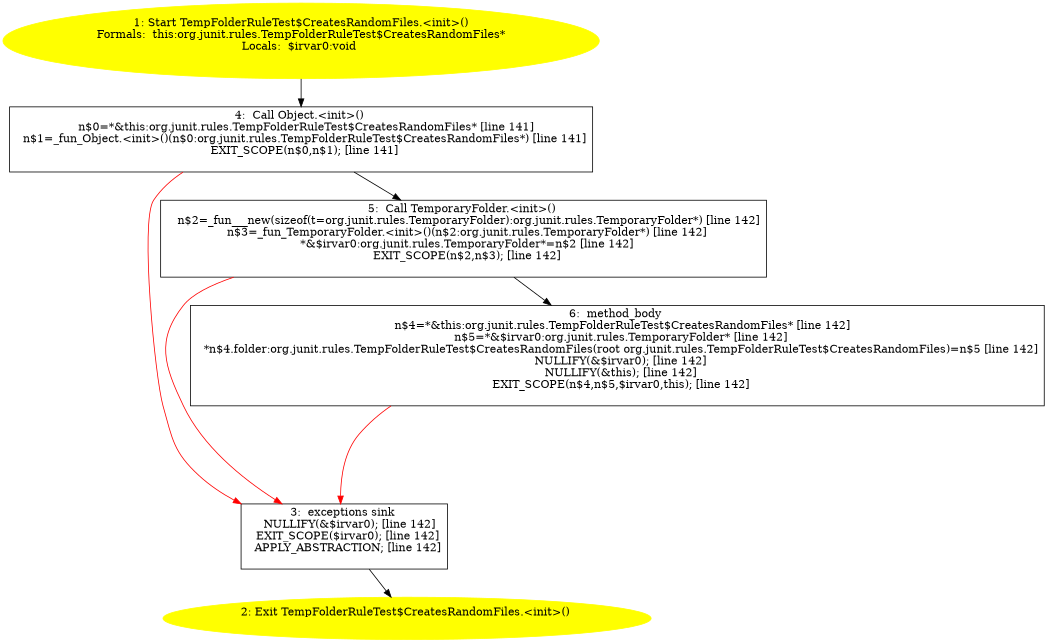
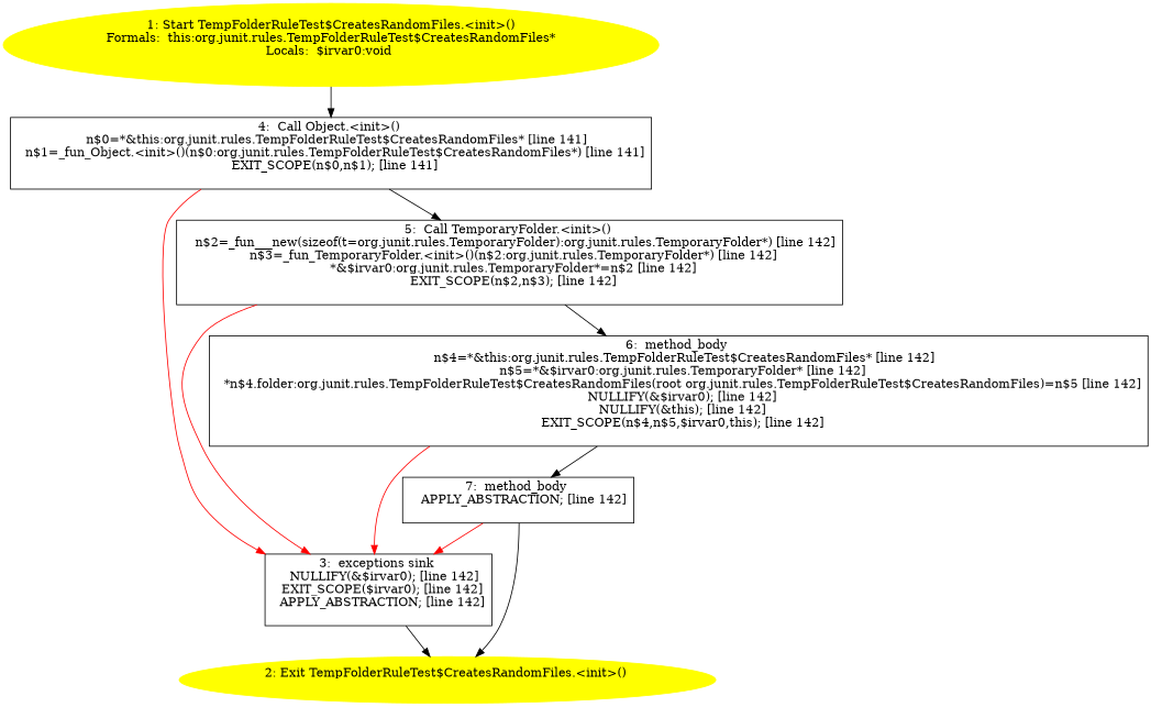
  digraph {
    node [shape=box]
    n1 [color=yellow label="1: Start TempFolderRuleTest$CreatesRandomFiles.<init>()\nFormals:  this:org.junit.rules.TempFolderRuleTest$CreatesRandomFiles*\nLocals:  $irvar0:void \n  " style=filled shape=""]
    n2 [label="4:  Call Object.<init>() \n   n$0=*&this:org.junit.rules.TempFolderRuleTest$CreatesRandomFiles* [line 141]\n  n$1=_fun_Object.<init>()(n$0:org.junit.rules.TempFolderRuleTest$CreatesRandomFiles*) [line 141]\n  EXIT_SCOPE(n$0,n$1); [line 141]\n "]
    n3 [label="3:  exceptions sink \n   NULLIFY(&$irvar0); [line 142]\n  EXIT_SCOPE($irvar0); [line 142]\n  APPLY_ABSTRACTION; [line 142]\n "]
    n4 [label="5:  Call TemporaryFolder.<init>() \n   n$2=_fun___new(sizeof(t=org.junit.rules.TemporaryFolder):org.junit.rules.TemporaryFolder*) [line 142]\n  n$3=_fun_TemporaryFolder.<init>()(n$2:org.junit.rules.TemporaryFolder*) [line 142]\n  *&$irvar0:org.junit.rules.TemporaryFolder*=n$2 [line 142]\n  EXIT_SCOPE(n$2,n$3); [line 142]\n "]
    n5 [color=yellow label="2: Exit TempFolderRuleTest$CreatesRandomFiles.<init>() \n  " style=filled shape=""]
    n6 [label="6:  method_body \n   n$4=*&this:org.junit.rules.TempFolderRuleTest$CreatesRandomFiles* [line 142]\n  n$5=*&$irvar0:org.junit.rules.TemporaryFolder* [line 142]\n  *n$4.folder:org.junit.rules.TempFolderRuleTest$CreatesRandomFiles(root org.junit.rules.TempFolderRuleTest$CreatesRandomFiles)=n$5 [line 142]\n  NULLIFY(&$irvar0); [line 142]\n  NULLIFY(&this); [line 142]\n  EXIT_SCOPE(n$4,n$5,$irvar0,this); [line 142]\n "]
+   n7 [label="7:  method_body \n   APPLY_ABSTRACTION; [line 142]\n "]
    n1 -> n2
    n2 -> n3 [color=red]
    n2 -> n4
    n3 -> n5
    n4 -> n3 [color=red]
    n4 -> n6
    n6 -> n3 [color=red]
+   n6 -> n7
+   n7 -> n3 [color=red]
+   n7 -> n5
  }
